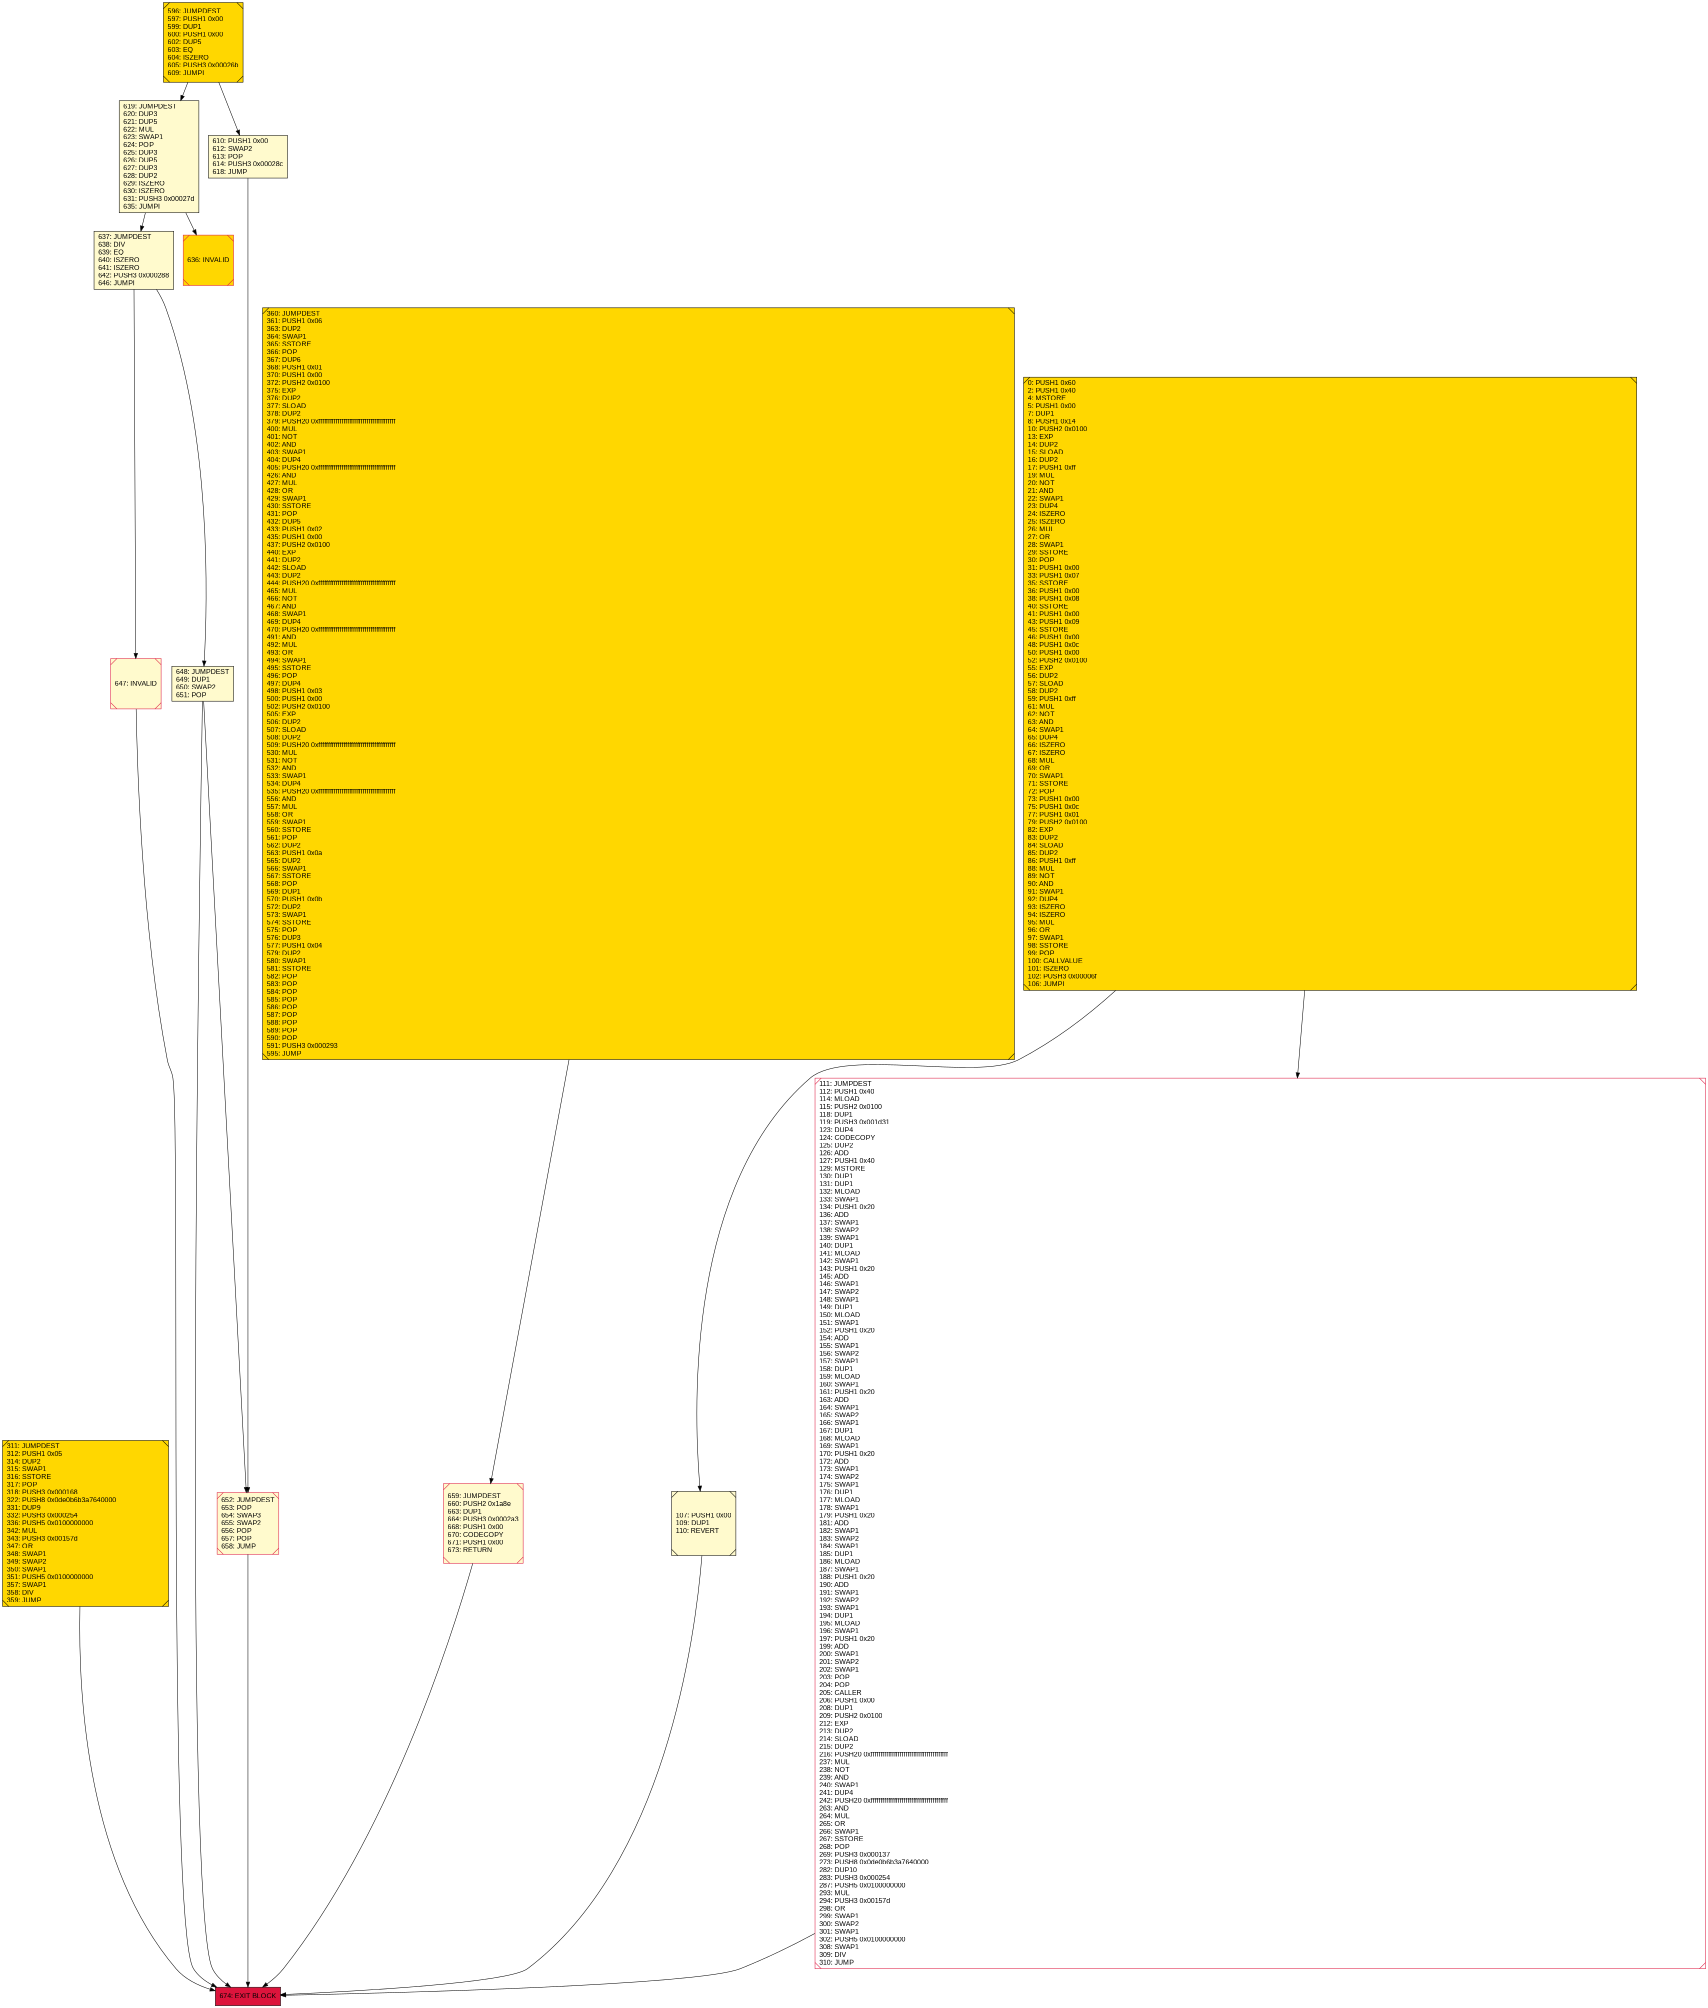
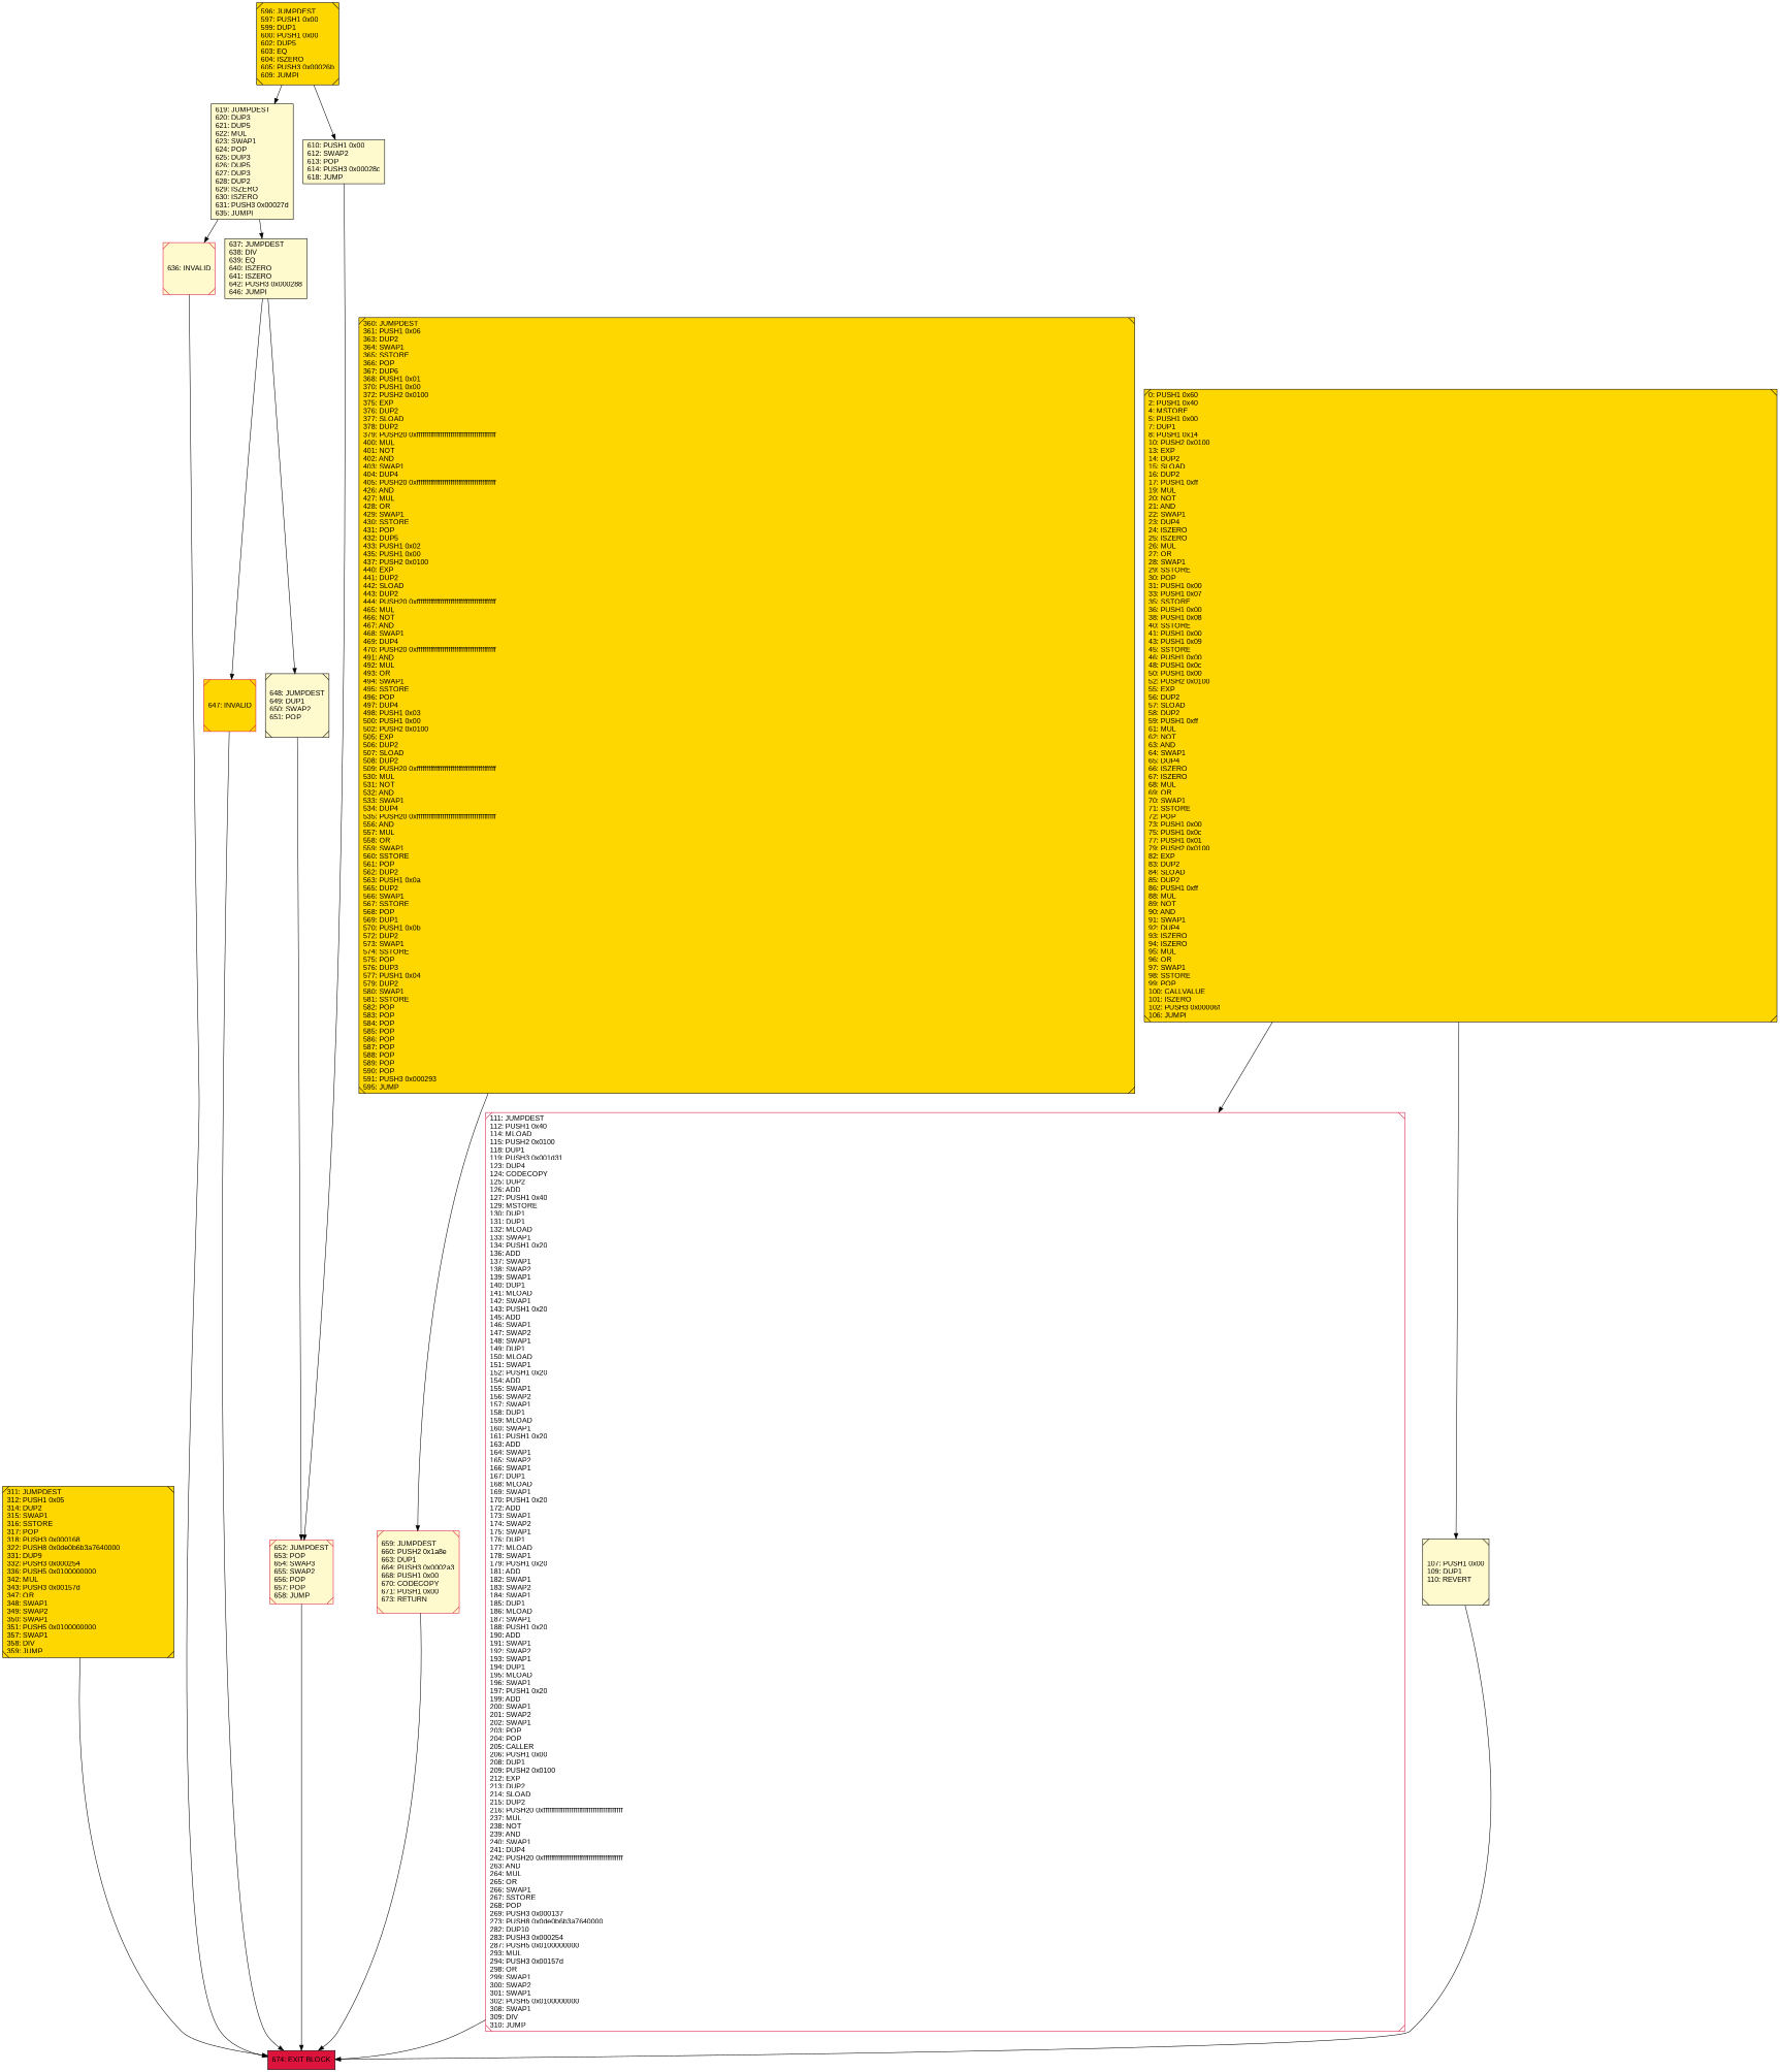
  digraph {
    rankdir=UD
    node [color=black fillcolor=lemonchiffon fontcolor=black fontname=arial shape=Msquare style=filled]
    n1 [fillcolor=crimson label="674: EXIT BLOCK\l" shape=box]
    n2 [fillcolor=gold label="311: JUMPDEST\l312: PUSH1 0x05\l314: DUP2\l315: SWAP1\l316: SSTORE\l317: POP\l318: PUSH3 0x000168\l322: PUSH8 0x0de0b6b3a7640000\l331: DUP9\l332: PUSH3 0x000254\l336: PUSH5 0x0100000000\l342: MUL\l343: PUSH3 0x00157d\l347: OR\l348: SWAP1\l349: SWAP2\l350: SWAP1\l351: PUSH5 0x0100000000\l357: SWAP1\l358: DIV\l359: JUMP\l"]
    n3 [label="637: JUMPDEST\l638: DIV\l639: EQ\l640: ISZERO\l641: ISZERO\l642: PUSH3 0x000288\l646: JUMPI\l" shape=box]
-   n4 [color=crimson label="647: INVALID\l"]
-   n5 [label="648: JUMPDEST\l649: DUP1\l650: SWAP2\l651: POP\l" shape=box]
+   n4 [color=crimson fillcolor=gold label="647: INVALID\l"]
+   n5 [label="648: JUMPDEST\l649: DUP1\l650: SWAP2\l651: POP\l"]
    n6 [color=crimson label="652: JUMPDEST\l653: POP\l654: SWAP3\l655: SWAP2\l656: POP\l657: POP\l658: JUMP\l"]
-   n7 [color=crimson fillcolor=gold label="636: INVALID\l"]
+   n7 [color=crimson label="636: INVALID\l"]
    n8 [fillcolor=gold label="360: JUMPDEST\l361: PUSH1 0x06\l363: DUP2\l364: SWAP1\l365: SSTORE\l366: POP\l367: DUP6\l368: PUSH1 0x01\l370: PUSH1 0x00\l372: PUSH2 0x0100\l375: EXP\l376: DUP2\l377: SLOAD\l378: DUP2\l379: PUSH20 0xffffffffffffffffffffffffffffffffffffffff\l400: MUL\l401: NOT\l402: AND\l403: SWAP1\l404: DUP4\l405: PUSH20 0xffffffffffffffffffffffffffffffffffffffff\l426: AND\l427: MUL\l428: OR\l429: SWAP1\l430: SSTORE\l431: POP\l432: DUP5\l433: PUSH1 0x02\l435: PUSH1 0x00\l437: PUSH2 0x0100\l440: EXP\l441: DUP2\l442: SLOAD\l443: DUP2\l444: PUSH20 0xffffffffffffffffffffffffffffffffffffffff\l465: MUL\l466: NOT\l467: AND\l468: SWAP1\l469: DUP4\l470: PUSH20 0xffffffffffffffffffffffffffffffffffffffff\l491: AND\l492: MUL\l493: OR\l494: SWAP1\l495: SSTORE\l496: POP\l497: DUP4\l498: PUSH1 0x03\l500: PUSH1 0x00\l502: PUSH2 0x0100\l505: EXP\l506: DUP2\l507: SLOAD\l508: DUP2\l509: PUSH20 0xffffffffffffffffffffffffffffffffffffffff\l530: MUL\l531: NOT\l532: AND\l533: SWAP1\l534: DUP4\l535: PUSH20 0xffffffffffffffffffffffffffffffffffffffff\l556: AND\l557: MUL\l558: OR\l559: SWAP1\l560: SSTORE\l561: POP\l562: DUP2\l563: PUSH1 0x0a\l565: DUP2\l566: SWAP1\l567: SSTORE\l568: POP\l569: DUP1\l570: PUSH1 0x0b\l572: DUP2\l573: SWAP1\l574: SSTORE\l575: POP\l576: DUP3\l577: PUSH1 0x04\l579: DUP2\l580: SWAP1\l581: SSTORE\l582: POP\l583: POP\l584: POP\l585: POP\l586: POP\l587: POP\l588: POP\l589: POP\l590: POP\l591: PUSH3 0x000293\l595: JUMP\l"]
    n9 [color=crimson label="659: JUMPDEST\l660: PUSH2 0x1a8e\l663: DUP1\l664: PUSH3 0x0002a3\l668: PUSH1 0x00\l670: CODECOPY\l671: PUSH1 0x00\l673: RETURN\l"]
    n10 [label="619: JUMPDEST\l620: DUP3\l621: DUP5\l622: MUL\l623: SWAP1\l624: POP\l625: DUP3\l626: DUP5\l627: DUP3\l628: DUP2\l629: ISZERO\l630: ISZERO\l631: PUSH3 0x00027d\l635: JUMPI\l" shape=box]
    n11 [label="107: PUSH1 0x00\l109: DUP1\l110: REVERT\l"]
    n12 [label="610: PUSH1 0x00\l612: SWAP2\l613: POP\l614: PUSH3 0x00028c\l618: JUMP\l" shape=box]
    n13 [fillcolor=gold label="596: JUMPDEST\l597: PUSH1 0x00\l599: DUP1\l600: PUSH1 0x00\l602: DUP5\l603: EQ\l604: ISZERO\l605: PUSH3 0x00026b\l609: JUMPI\l"]
    n14 [color=crimson fillcolor=white label="111: JUMPDEST\l112: PUSH1 0x40\l114: MLOAD\l115: PUSH2 0x0100\l118: DUP1\l119: PUSH3 0x001d31\l123: DUP4\l124: CODECOPY\l125: DUP2\l126: ADD\l127: PUSH1 0x40\l129: MSTORE\l130: DUP1\l131: DUP1\l132: MLOAD\l133: SWAP1\l134: PUSH1 0x20\l136: ADD\l137: SWAP1\l138: SWAP2\l139: SWAP1\l140: DUP1\l141: MLOAD\l142: SWAP1\l143: PUSH1 0x20\l145: ADD\l146: SWAP1\l147: SWAP2\l148: SWAP1\l149: DUP1\l150: MLOAD\l151: SWAP1\l152: PUSH1 0x20\l154: ADD\l155: SWAP1\l156: SWAP2\l157: SWAP1\l158: DUP1\l159: MLOAD\l160: SWAP1\l161: PUSH1 0x20\l163: ADD\l164: SWAP1\l165: SWAP2\l166: SWAP1\l167: DUP1\l168: MLOAD\l169: SWAP1\l170: PUSH1 0x20\l172: ADD\l173: SWAP1\l174: SWAP2\l175: SWAP1\l176: DUP1\l177: MLOAD\l178: SWAP1\l179: PUSH1 0x20\l181: ADD\l182: SWAP1\l183: SWAP2\l184: SWAP1\l185: DUP1\l186: MLOAD\l187: SWAP1\l188: PUSH1 0x20\l190: ADD\l191: SWAP1\l192: SWAP2\l193: SWAP1\l194: DUP1\l195: MLOAD\l196: SWAP1\l197: PUSH1 0x20\l199: ADD\l200: SWAP1\l201: SWAP2\l202: SWAP1\l203: POP\l204: POP\l205: CALLER\l206: PUSH1 0x00\l208: DUP1\l209: PUSH2 0x0100\l212: EXP\l213: DUP2\l214: SLOAD\l215: DUP2\l216: PUSH20 0xffffffffffffffffffffffffffffffffffffffff\l237: MUL\l238: NOT\l239: AND\l240: SWAP1\l241: DUP4\l242: PUSH20 0xffffffffffffffffffffffffffffffffffffffff\l263: AND\l264: MUL\l265: OR\l266: SWAP1\l267: SSTORE\l268: POP\l269: PUSH3 0x000137\l273: PUSH8 0x0de0b6b3a7640000\l282: DUP10\l283: PUSH3 0x000254\l287: PUSH5 0x0100000000\l293: MUL\l294: PUSH3 0x00157d\l298: OR\l299: SWAP1\l300: SWAP2\l301: SWAP1\l302: PUSH5 0x0100000000\l308: SWAP1\l309: DIV\l310: JUMP\l"]
    n15 [fillcolor=gold label="0: PUSH1 0x60\l2: PUSH1 0x40\l4: MSTORE\l5: PUSH1 0x00\l7: DUP1\l8: PUSH1 0x14\l10: PUSH2 0x0100\l13: EXP\l14: DUP2\l15: SLOAD\l16: DUP2\l17: PUSH1 0xff\l19: MUL\l20: NOT\l21: AND\l22: SWAP1\l23: DUP4\l24: ISZERO\l25: ISZERO\l26: MUL\l27: OR\l28: SWAP1\l29: SSTORE\l30: POP\l31: PUSH1 0x00\l33: PUSH1 0x07\l35: SSTORE\l36: PUSH1 0x00\l38: PUSH1 0x08\l40: SSTORE\l41: PUSH1 0x00\l43: PUSH1 0x09\l45: SSTORE\l46: PUSH1 0x00\l48: PUSH1 0x0c\l50: PUSH1 0x00\l52: PUSH2 0x0100\l55: EXP\l56: DUP2\l57: SLOAD\l58: DUP2\l59: PUSH1 0xff\l61: MUL\l62: NOT\l63: AND\l64: SWAP1\l65: DUP4\l66: ISZERO\l67: ISZERO\l68: MUL\l69: OR\l70: SWAP1\l71: SSTORE\l72: POP\l73: PUSH1 0x00\l75: PUSH1 0x0c\l77: PUSH1 0x01\l79: PUSH2 0x0100\l82: EXP\l83: DUP2\l84: SLOAD\l85: DUP2\l86: PUSH1 0xff\l88: MUL\l89: NOT\l90: AND\l91: SWAP1\l92: DUP4\l93: ISZERO\l94: ISZERO\l95: MUL\l96: OR\l97: SWAP1\l98: SSTORE\l99: POP\l100: CALLVALUE\l101: ISZERO\l102: PUSH3 0x00006f\l106: JUMPI\l"]
    n2 -> n1
    n3 -> n4
    n3 -> n5
    n4 -> n1
    n5 -> n6
    n6 -> n1
-   n5 -> n1
+   n7 -> n1
    n8 -> n9
    n9 -> n1
    n10 -> n3
    n10 -> n7
    n11 -> n1
    n12 -> n6
    n13 -> n10
    n13 -> n12
    n14 -> n1
    n15 -> n11
    n15 -> n14
  }
